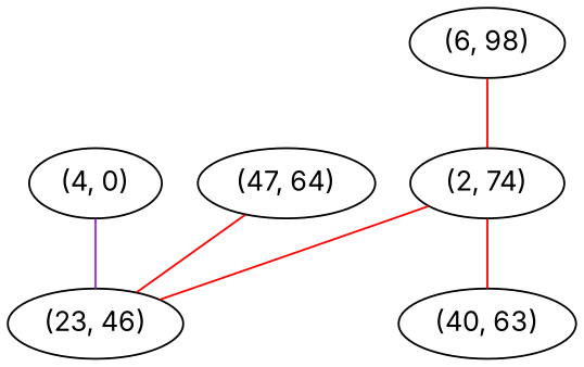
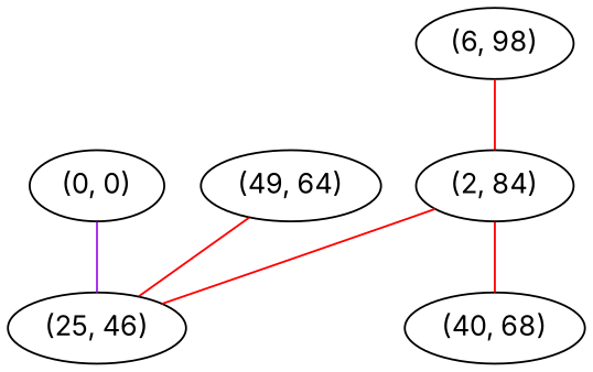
  graph {
    fontname=Inter
    node [fontname=Inter]
    edge [color=red fontname=Inter weight=1]
-   "(0, 0)" [label="(4, 0)"]
-   "(23, 46)"
-   "(47, 64)"
+   "(0, 0)"
+   "(23, 46)" [label="(25, 46)"]
+   "(47, 64)" [label="(49, 64)"]
    n4 [label="(6, 98)"]
-   "(2, 74)"
-   "(40, 68)" [label="(40, 63)"]
+   "(2, 74)" [label="(2, 84)"]
+   "(40, 68)"
    "(0, 0)" -- "(23, 46)" [color=purple weight=4]
    "(47, 64)" -- "(23, 46)"
    n4 -- "(2, 74)"
    "(2, 74)" -- "(23, 46)"
    "(2, 74)" -- "(40, 68)"
  }
